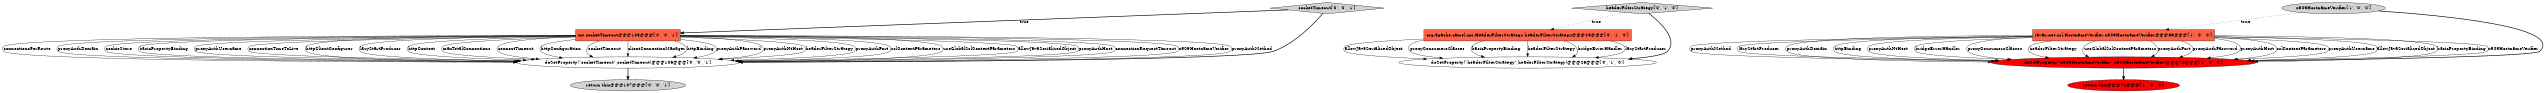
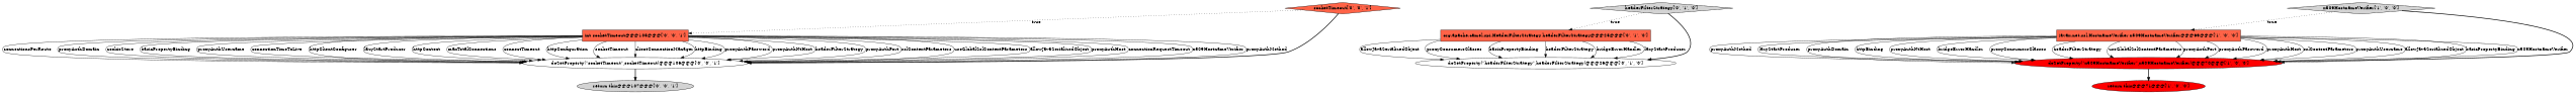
  digraph {
    node [fillcolor=lightgray shape=ellipse style=filled]
    edge [style=solid]
    n1 [label="return this@@@107@@@['0', '0', '1']"]
    n2 [fillcolor=tomato label="org.apache.camel.spi.HeaderFilterStrategy headerFilterStrategy@@@25@@@['0', '1', '0']" shape=box]
    n3 [fillcolor=white label="doSetProperty(\"headerFilterStrategy\",headerFilterStrategy)@@@26@@@['0', '1', '0']"]
-   n4 [label="x509HostnameVerifier['1', '0', '0']"]
+   n4 [label="x509HostnameVerifier['1', '0', '0']" shape=diamond]
    n5 [fillcolor=tomato label="javax.net.ssl.HostnameVerifier x509HostnameVerifier@@@69@@@['1', '0', '0']" shape=box]
    n6 [fillcolor=red label="doSetProperty(\"x509HostnameVerifier\",x509HostnameVerifier)@@@70@@@['1', '0', '0']"]
    n7 [fillcolor=red label="return this@@@71@@@['1', '0', '0']"]
    n8 [label="headerFilterStrategy['0', '1', '0']" shape=diamond]
    n9 [fillcolor=tomato label="int socketTimeout@@@105@@@['0', '0', '1']" shape=box]
    n10 [fillcolor=white label="doSetProperty(\"socketTimeout\",socketTimeout)@@@106@@@['0', '0', '1']"]
-   n11 [label="socketTimeout['0', '0', '1']" shape=diamond]
+   n11 [fillcolor=tomato label="socketTimeout['0', '0', '1']" shape=diamond]
    n2 -> n3 [label=allowJavaSerializedObject]
    n2 -> n3 [label=proxyConsumersClasses]
    n2 -> n3 [label=basicPropertyBinding]
    n2 -> n3 [label=headerFilterStrategy]
    n2 -> n3 [label=bridgeErrorHandler]
    n2 -> n3 [label=lazyStartProducer]
    n4 -> n5 [label=true style=dotted]
    n4 -> n6 [style=bold]
    n5 -> n6 [label=proxyAuthMethod]
    n5 -> n6 [label=lazyStartProducer]
    n5 -> n6 [label=proxyAuthDomain]
    n5 -> n6 [label=httpBinding]
    n5 -> n6 [label=proxyAuthNtHost]
    n5 -> n6 [label=bridgeErrorHandler]
    n5 -> n6 [label=proxyConsumersClasses]
    n5 -> n6 [label=headerFilterStrategy]
    n5 -> n6 [label=useGlobalSslContextParameters]
    n5 -> n6 [label=proxyAuthPort]
    n5 -> n6 [label=proxyAuthPassword]
    n5 -> n6 [label=proxyAuthHost]
    n5 -> n6 [label=sslContextParameters]
    n5 -> n6 [label=proxyAuthUsername]
    n5 -> n6 [label=allowJavaSerializedObject]
    n5 -> n6 [label=basicPropertyBinding]
    n5 -> n6 [label=x509HostnameVerifier]
    n6 -> n7 [style=bold]
    n8 -> n2 [label=true style=dotted]
    n8 -> n3 [style=bold]
    n9 -> n10 [label=connectionsPerRoute]
    n9 -> n10 [label=proxyAuthDomain]
    n9 -> n10 [label=cookieStore]
    n9 -> n10 [label=basicPropertyBinding]
    n9 -> n10 [label=proxyAuthUsername]
    n9 -> n10 [label=connectionTimeToLive]
    n9 -> n10 [label=httpClientConfigurer]
    n9 -> n10 [label=lazyStartProducer]
    n9 -> n10 [label=httpContext]
    n9 -> n10 [label=maxTotalConnections]
    n9 -> n10 [label=connectTimeout]
    n9 -> n10 [label=httpConfiguration]
    n9 -> n10 [label=socketTimeout]
    n9 -> n10 [label=clientConnectionManager]
    n9 -> n10 [label=httpBinding]
    n9 -> n10 [label=proxyAuthPassword]
    n9 -> n10 [label=proxyAuthNtHost]
    n9 -> n10 [label=headerFilterStrategy]
    n9 -> n10 [label=proxyAuthPort]
    n9 -> n10 [label=sslContextParameters]
    n9 -> n10 [label=useGlobalSslContextParameters]
    n9 -> n10 [label=allowJavaSerializedObject]
    n9 -> n10 [label=proxyAuthHost]
    n9 -> n10 [label=connectionRequestTimeout]
    n9 -> n10 [label=x509HostnameVerifier]
    n9 -> n10 [label=proxyAuthMethod]
    n10 -> n1 [style=bold]
-   n11 -> n9 [label=true style=bold]
+   n11 -> n9 [label=true style=dotted]
    n11 -> n10 [style=bold]
  }
